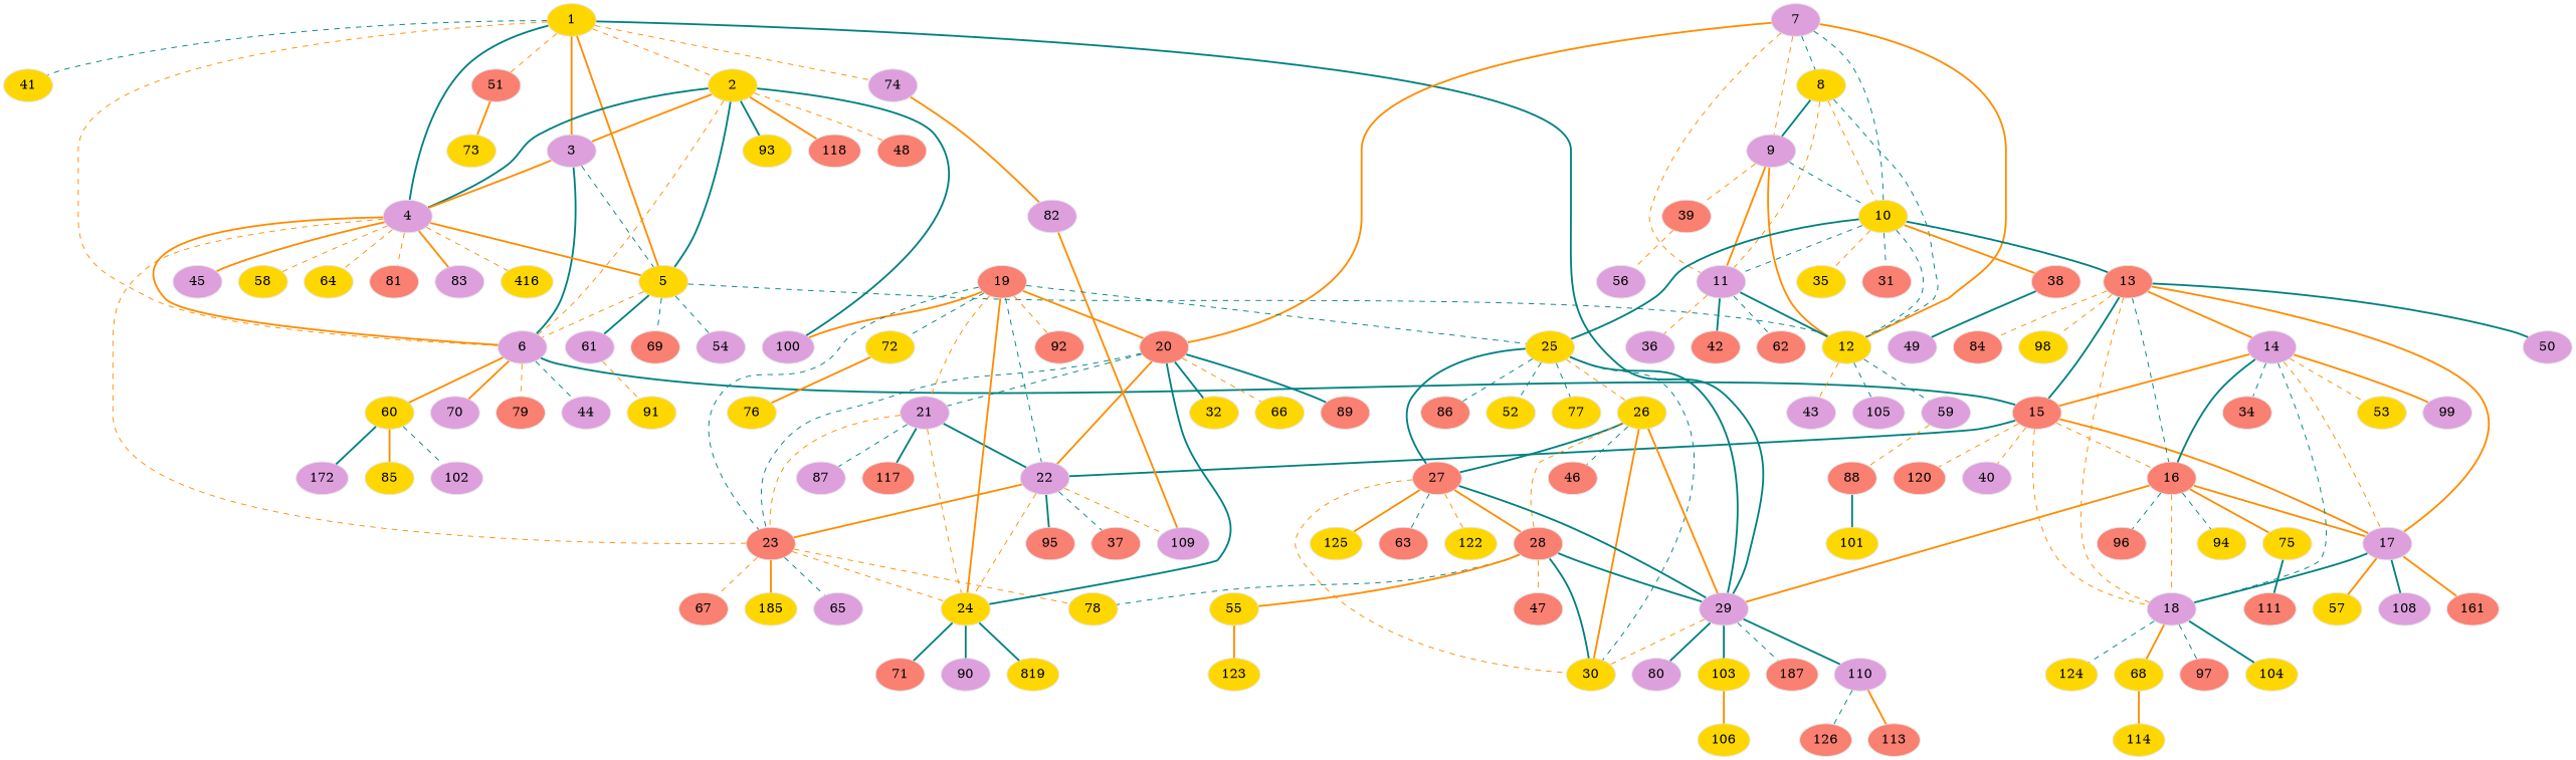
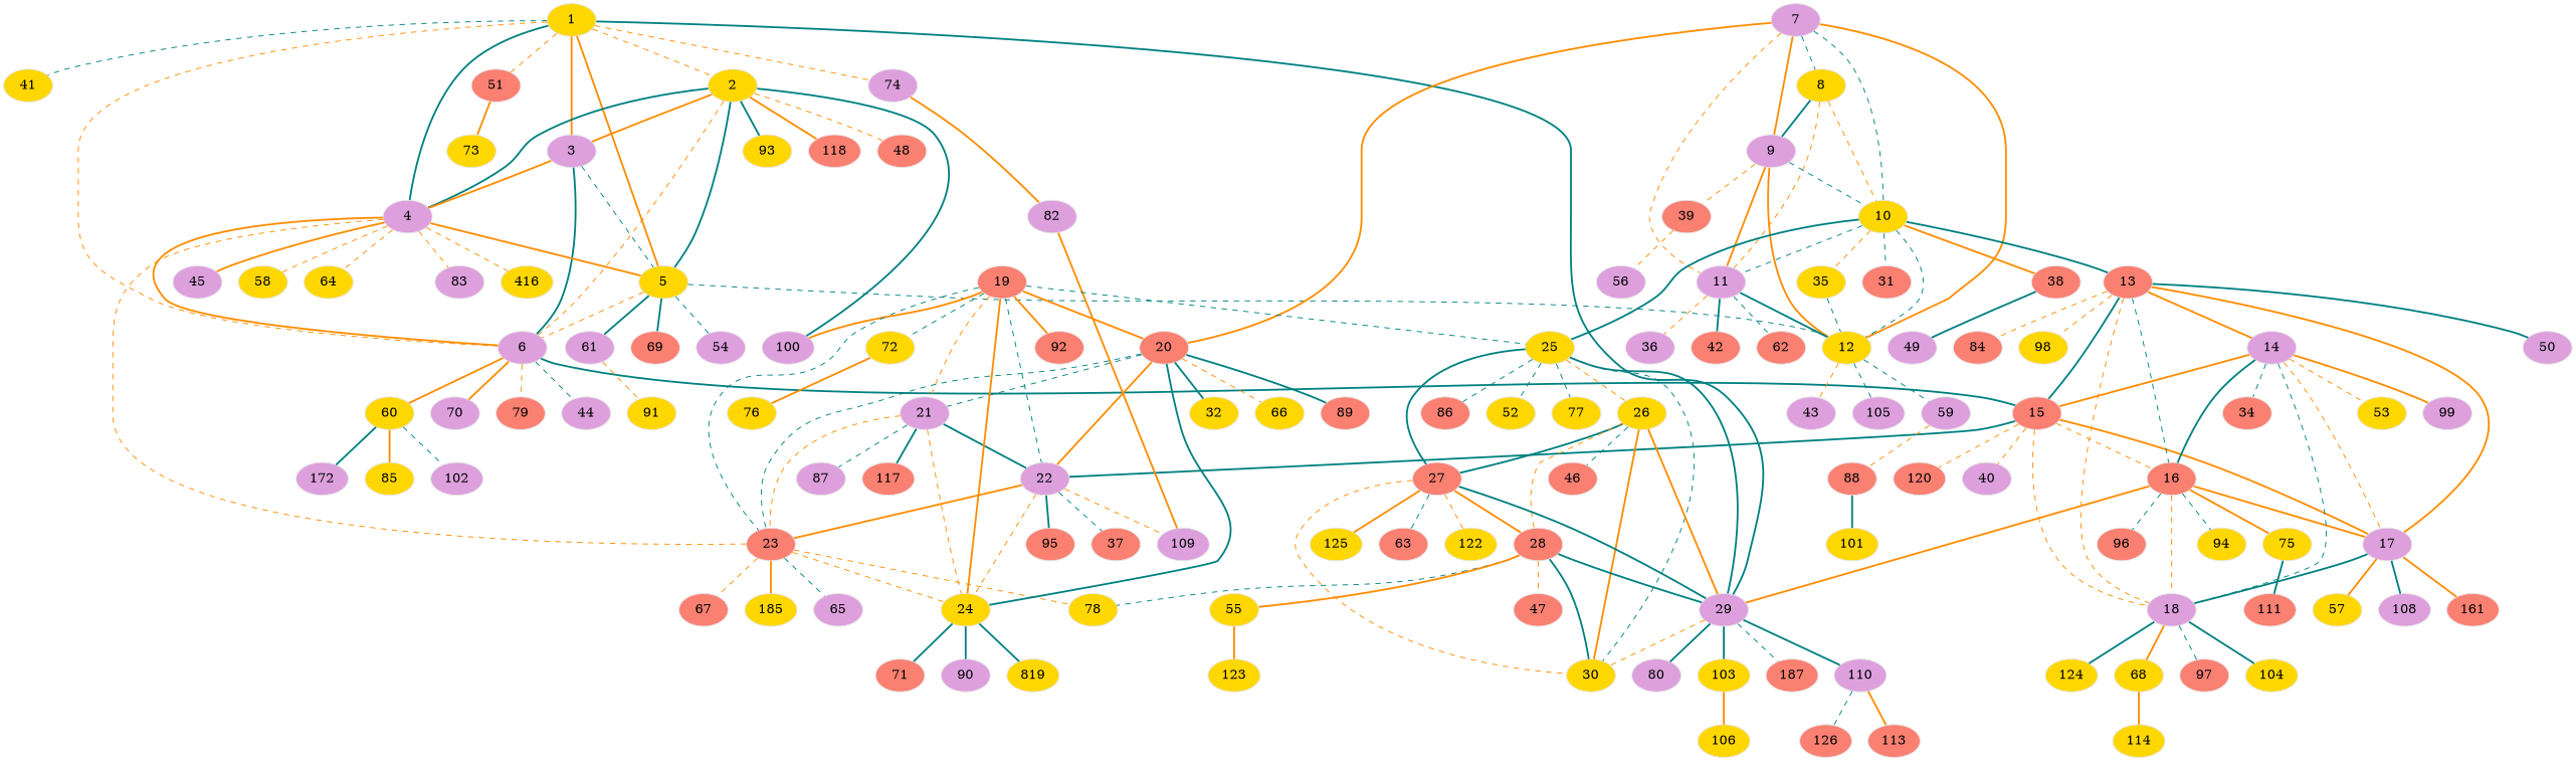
  graph {
    node [color=gray90 fillcolor=gold style=filled]
    edge [color=darkorange style=bold]
    1
    2
    3 [fillcolor=plum]
    4 [fillcolor=plum]
    5
    6 [fillcolor=plum]
    29 [fillcolor=plum]
    41
    51 [fillcolor=salmon]
    74 [fillcolor=plum]
    48 [fillcolor=salmon]
    93
    100 [fillcolor=plum]
    118 [fillcolor=salmon]
    23 [fillcolor=salmon]
    45 [fillcolor=plum]
    58
    64
-   81 [fillcolor=salmon]
    83 [fillcolor=plum]
    n21 [label=416]
    12
    54 [fillcolor=plum]
    61 [fillcolor=plum]
    69 [fillcolor=salmon]
    15 [fillcolor=salmon]
    44 [fillcolor=plum]
    60
    70 [fillcolor=plum]
    79 [fillcolor=salmon]
    30
    80 [fillcolor=plum]
    103
    n34 [fillcolor=salmon label=187]
    110 [fillcolor=plum]
    73
    82 [fillcolor=plum]
    24
    65 [fillcolor=plum]
    67 [fillcolor=salmon]
    78
    n42 [label=185]
    43 [fillcolor=plum]
    59 [fillcolor=plum]
    105 [fillcolor=plum]
    91
    16 [fillcolor=salmon]
    17 [fillcolor=plum]
    18 [fillcolor=plum]
    22 [fillcolor=plum]
    40 [fillcolor=plum]
    120 [fillcolor=salmon]
    85
    102 [fillcolor=plum]
    n55 [fillcolor=plum label=172]
    7 [fillcolor=plum]
    8
    9 [fillcolor=plum]
    10
    11 [fillcolor=plum]
    20 [fillcolor=salmon]
    39 [fillcolor=salmon]
    13 [fillcolor=salmon]
    25
    31 [fillcolor=salmon]
    35
    38 [fillcolor=salmon]
    36 [fillcolor=plum]
    42 [fillcolor=salmon]
    62 [fillcolor=salmon]
    21 [fillcolor=plum]
    32
    66
    89 [fillcolor=salmon]
    56 [fillcolor=plum]
    14 [fillcolor=plum]
    50 [fillcolor=plum]
    84 [fillcolor=salmon]
    98
    26
    27 [fillcolor=salmon]
    52
    77
    86 [fillcolor=salmon]
    49 [fillcolor=plum]
    88 [fillcolor=salmon]
    34 [fillcolor=salmon]
    53
    99 [fillcolor=plum]
    75
    94
    96 [fillcolor=salmon]
    57
    108 [fillcolor=plum]
    n95 [fillcolor=salmon label=161]
    68
    97 [fillcolor=salmon]
    104
    124
    37 [fillcolor=salmon]
    95 [fillcolor=salmon]
    109 [fillcolor=plum]
    111 [fillcolor=salmon]
    114
    19 [fillcolor=salmon]
    72
    92 [fillcolor=salmon]
    87 [fillcolor=plum]
    117 [fillcolor=salmon]
    71 [fillcolor=salmon]
    90 [fillcolor=plum]
    n112 [label=819]
    76
    28 [fillcolor=salmon]
    46 [fillcolor=salmon]
    63 [fillcolor=salmon]
    122
    125
    47 [fillcolor=salmon]
    55
    123
    106
    113 [fillcolor=salmon]
    126 [fillcolor=salmon]
    101
    1 -- 2 [style=dashed]
    1 -- 3
    1 -- 4 [color=teal]
    1 -- 5
    1 -- 6 [style=dashed]
    1 -- 29 [color=teal]
    1 -- 41 [color=teal style=dashed]
    1 -- 51 [style=dashed]
    1 -- 74 [style=dashed]
    2 -- 3
    2 -- 4 [color=teal]
    2 -- 5 [color=teal]
    2 -- 6 [style=dashed]
    2 -- 48 [style=dashed]
    2 -- 93 [color=teal]
    2 -- 100 [color=teal]
    2 -- 118
    3 -- 4
    3 -- 5 [color=teal style=dashed]
    3 -- 6 [color=teal]
    4 -- 5
    4 -- 6
    4 -- 23 [style=dashed]
    4 -- 45
    4 -- 58 [style=dashed]
    4 -- 64 [style=dashed]
-   4 -- 81 [style=dashed]
-   4 -- 83
+   4 -- 83 [style=dashed]
    4 -- n21 [style=dashed]
    5 -- 6 [style=dashed]
    5 -- 12 [color=teal style=dashed]
    5 -- 54 [color=teal style=dashed]
    5 -- 61 [color=teal]
-   5 -- 69 [color=teal style=dashed]
+   5 -- 69 [color=teal]
    6 -- 15 [color=teal]
    6 -- 44 [color=teal style=dashed]
    6 -- 60
    6 -- 70
    6 -- 79 [style=dashed]
    29 -- 30 [style=dashed]
    29 -- 80 [color=teal]
    29 -- 103 [color=teal]
    29 -- n34 [color=teal style=dashed]
    29 -- 110 [color=teal]
    51 -- 73
    74 -- 82
    23 -- 24 [style=dashed]
    23 -- 65 [color=teal style=dashed]
    23 -- 67 [style=dashed]
    23 -- 78 [style=dashed]
    23 -- n42
    12 -- 43 [style=dashed]
    12 -- 59 [color=teal style=dashed]
    12 -- 105 [color=teal style=dashed]
    61 -- 91 [style=dashed]
    15 -- 16 [style=dashed]
    15 -- 17
    15 -- 18 [style=dashed]
    15 -- 22 [color=teal]
    15 -- 40 [style=dashed]
    15 -- 120 [style=dashed]
    60 -- 85
    60 -- 102 [color=teal style=dashed]
    60 -- n55 [color=teal]
    103 -- 106
    110 -- 113
    110 -- 126 [color=teal style=dashed]
    82 -- 109
    24 -- 71 [color=teal]
    24 -- 90 [color=teal]
    24 -- n112 [color=teal]
    59 -- 88 [style=dashed]
    16 -- 29
    16 -- 17
    16 -- 18 [style=dashed]
    16 -- 75
    16 -- 94 [color=teal style=dashed]
    16 -- 96 [color=teal style=dashed]
    17 -- 18 [color=teal]
    17 -- 57
    17 -- 108 [color=teal]
    17 -- n95
    18 -- 68
    18 -- 97 [color=teal style=dashed]
    18 -- 104 [color=teal]
-   18 -- 124 [color=teal style=dashed]
+   18 -- 124 [color=teal]
    22 -- 23
    22 -- 24 [style=dashed]
    22 -- 37 [color=teal style=dashed]
    22 -- 95 [color=teal]
    22 -- 109 [style=dashed]
    7 -- 12
    7 -- 8 [color=teal style=dashed]
-   7 -- 9 [style=dashed]
+   7 -- 9
    7 -- 10 [color=teal style=dashed]
    7 -- 11 [style=dashed]
    7 -- 20
-   8 -- 12 [color=teal style=dashed]
+   35 -- 12 [color=teal style=dashed]
    8 -- 9 [color=teal]
    8 -- 10 [style=dashed]
    8 -- 11 [style=dashed]
    9 -- 12
    9 -- 10 [color=teal style=dashed]
    9 -- 11
    9 -- 39 [style=dashed]
    10 -- 12 [color=teal style=dashed]
    10 -- 11 [color=teal style=dashed]
    10 -- 13 [color=teal]
    10 -- 25 [color=teal]
    10 -- 31 [color=teal style=dashed]
    10 -- 35 [style=dashed]
    10 -- 38
    11 -- 12 [color=teal]
    11 -- 36 [style=dashed]
    11 -- 42 [color=teal]
    11 -- 62 [color=teal style=dashed]
    20 -- 23 [color=teal style=dashed]
    20 -- 24 [color=teal]
    20 -- 22
    20 -- 21 [color=teal style=dashed]
    20 -- 32 [color=teal]
    20 -- 66 [style=dashed]
    20 -- 89 [color=teal]
    39 -- 56 [style=dashed]
    13 -- 15 [color=teal]
    13 -- 16 [color=teal style=dashed]
    13 -- 17
    13 -- 18 [style=dashed]
    13 -- 14
    13 -- 50 [color=teal]
    13 -- 84 [style=dashed]
    13 -- 98 [style=dashed]
    25 -- 29 [color=teal]
    25 -- 30 [color=teal style=dashed]
    25 -- 26 [style=dashed]
    25 -- 27 [color=teal]
    25 -- 52 [color=teal style=dashed]
    25 -- 77 [color=teal style=dashed]
    25 -- 86 [color=teal style=dashed]
    38 -- 49 [color=teal]
    21 -- 23 [style=dashed]
    21 -- 24 [style=dashed]
    21 -- 22 [color=teal]
    21 -- 87 [color=teal style=dashed]
    21 -- 117 [color=teal]
    14 -- 15
    14 -- 16 [color=teal]
    14 -- 17 [style=dashed]
    14 -- 18 [color=teal style=dashed]
    14 -- 34 [color=teal style=dashed]
    14 -- 53 [style=dashed]
    14 -- 99
    26 -- 29
    26 -- 30
    26 -- 27 [color=teal]
    26 -- 28 [style=dashed]
    26 -- 46 [color=teal style=dashed]
    27 -- 29 [color=teal]
    27 -- 30 [style=dashed]
    27 -- 28
    27 -- 63 [color=teal style=dashed]
    27 -- 122 [style=dashed]
    27 -- 125
    88 -- 101 [color=teal]
    75 -- 111 [color=teal]
    68 -- 114
    19 -- 100
    19 -- 23 [color=teal style=dashed]
    19 -- 24
    19 -- 22 [color=teal style=dashed]
    19 -- 20
    19 -- 25 [color=teal style=dashed]
    19 -- 21 [style=dashed]
    19 -- 72 [color=teal style=dashed]
-   19 -- 92 [style=dashed]
+   19 -- 92
    72 -- 76
    28 -- 29 [color=teal]
    28 -- 30 [color=teal]
    28 -- 78 [color=teal style=dashed]
    28 -- 47 [style=dashed]
    28 -- 55
    55 -- 123
  }
